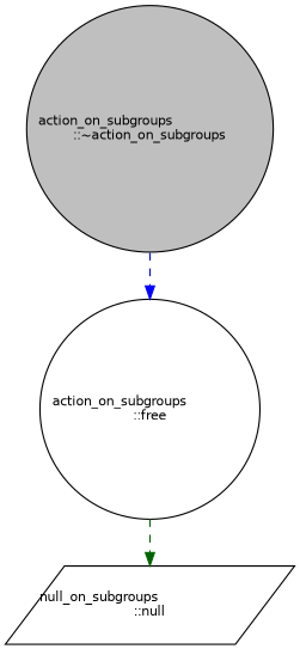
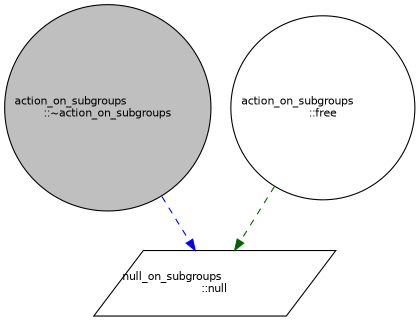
  digraph {
    rankdir=TB
    node [color=black fillcolor=white fontname=Helvetica fontsize=10 shape=circle style=filled]
    edge [fontname=Helvetica fontsize=10 labelfontname=Helvetica labelfontsize=10 style=dashed]
    n1 [fillcolor=grey75 fontcolor=black height=0.2 label="action_on_subgroups\l::~action_on_subgroups" width=0.4]
    n2 [height=0.2 label="action_on_subgroups\l::free" width=0.4]
    n3 [height=0.2 label="null_on_subgroups\l::null" shape=parallelogram width=0.4]
-   n1 -> n2 [color=blue]
+   n1 -> n3 [color=blue]
    n2 -> n3 [color=darkgreen]
  }
